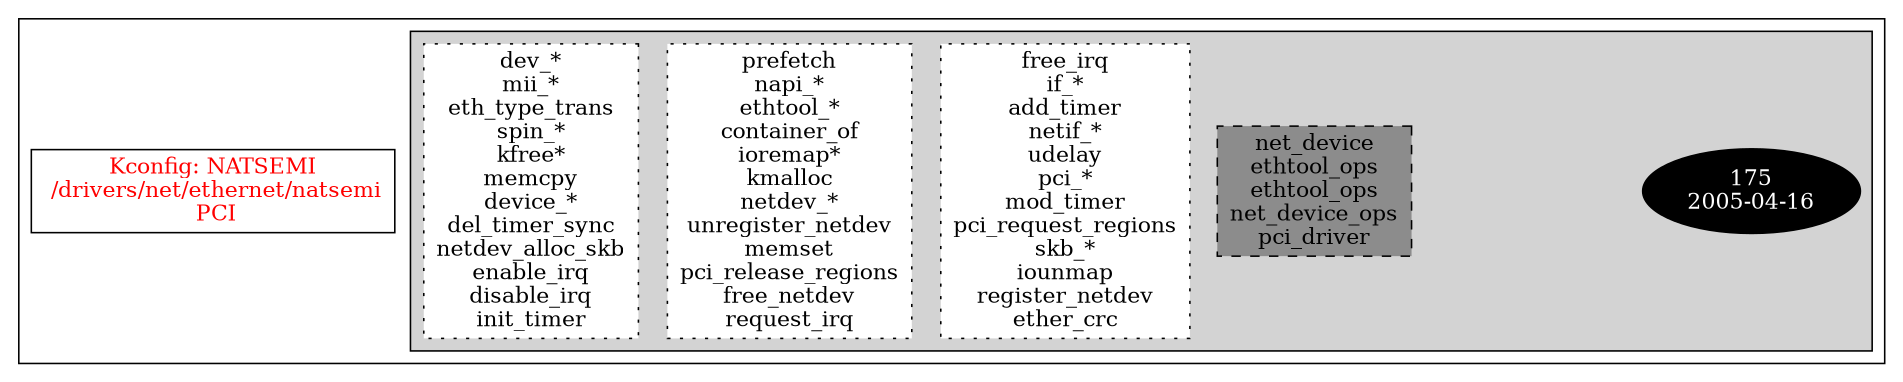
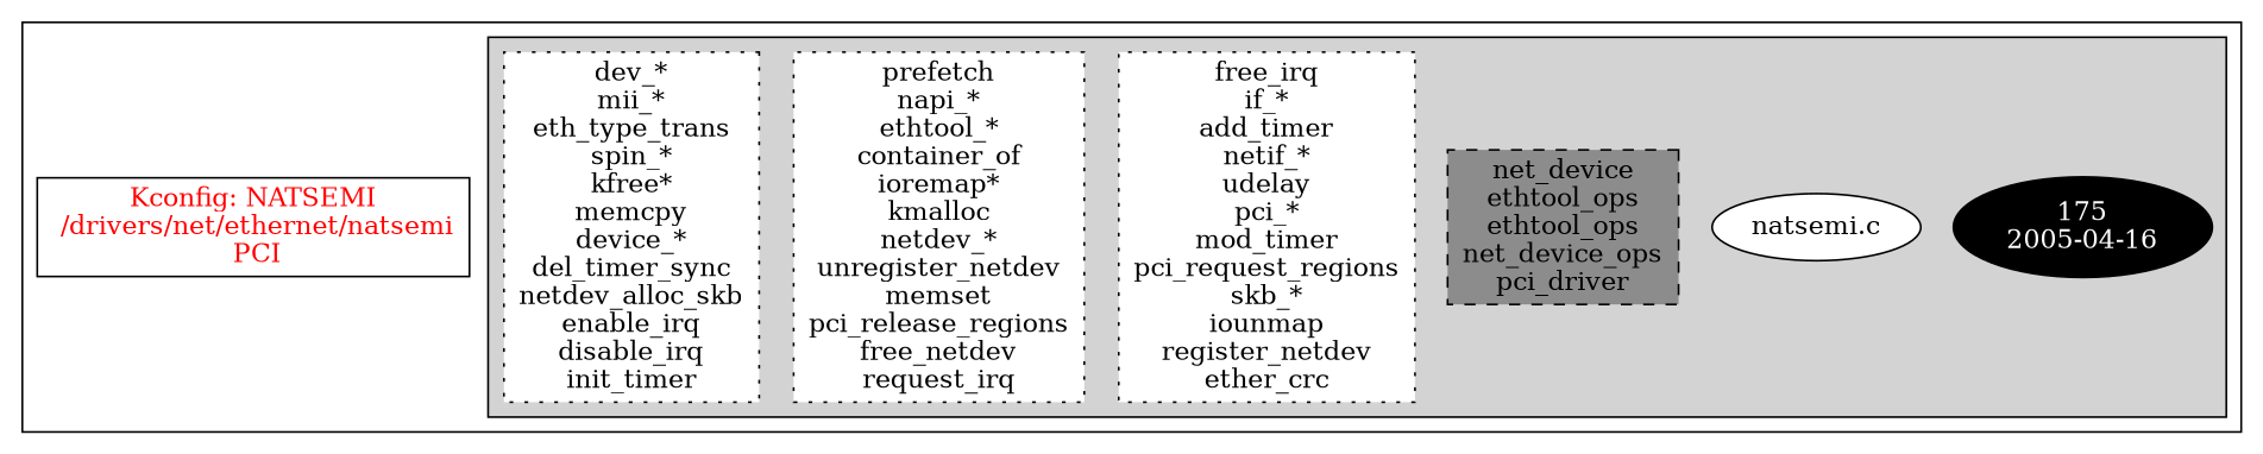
  digraph {
    ranksep=2
    splines=ortho
    node [fillcolor=white fontcolor=black style="filled,dotted" shape=box]
    n1 [fillcolor=black fontcolor=white label="175\n2005-04-16" style=filled shape=""]
+   n2 [label="natsemi.c\n" style=filled shape=""]
    n3 [fillcolor=grey55 label="net_device\nethtool_ops\nethtool_ops\nnet_device_ops\npci_driver\n" style="filled,dashed"]
    n4 [label="free_irq\nif_*\nadd_timer\nnetif_*\nudelay\npci_*\nmod_timer\npci_request_regions\nskb_*\niounmap\nregister_netdev\nether_crc\n"]
    n5 [label="prefetch\nnapi_*\nethtool_*\ncontainer_of\nioremap*\nkmalloc\nnetdev_*\nunregister_netdev\nmemset\npci_release_regions\nfree_netdev\nrequest_irq\n"]
    n6 [label="dev_*\nmii_*\neth_type_trans\nspin_*\nkfree*\nmemcpy\ndevice_*\ndel_timer_sync\nnetdev_alloc_skb\nenable_irq\ndisable_irq\ninit_timer\n"]
    n7 [fontcolor=red label="Kconfig: NATSEMI\n /drivers/net/ethernet/natsemi\n  PCI " fillcolor="" style=""]
    subgraph cluster_1 {
      n7
      subgraph cluster_2 {
        style=filled
        n1
+       n2
        n3
        n4
        n5
        n6
      }
    }
  }
